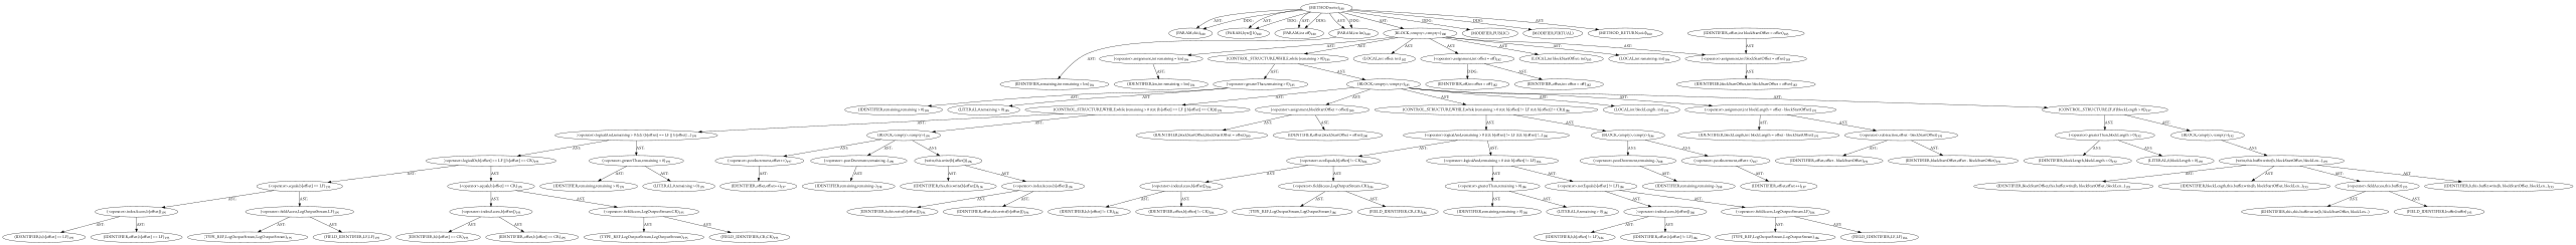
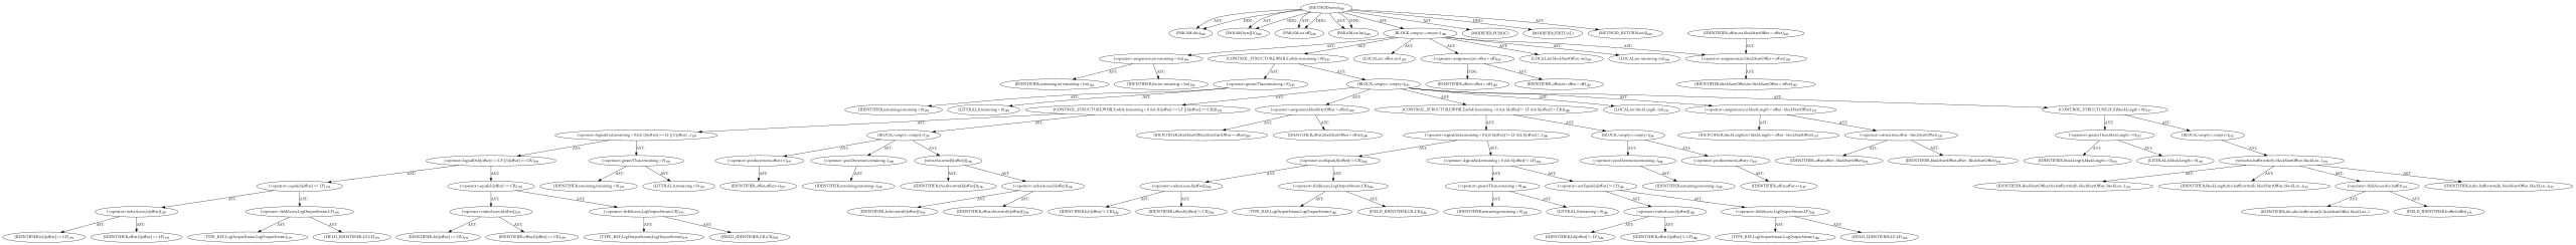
  digraph {
    fontname="EB Garamond"
    node [fontname="EB Garamond"]
    edge [fontname="EB Garamond"]
    n1 [label=<(METHOD,write)<SUB>180</SUB>>]
    n2 [label=<(PARAM,this)<SUB>180</SUB>>]
    n3 [label=<(PARAM,byte[] b)<SUB>180</SUB>>]
    n4 [label=<(PARAM,int off)<SUB>180</SUB>>]
    n5 [label=<(PARAM,int len)<SUB>180</SUB>>]
    n6 [label=<(BLOCK,&lt;empty&gt;,&lt;empty&gt;)<SUB>180</SUB>>]
    n7 [label=<(MODIFIER,PUBLIC)>]
    n8 [label=<(MODIFIER,VIRTUAL)>]
    n9 [label=<(METHOD_RETURN,void)<SUB>180</SUB>>]
    n10 [label=<(LOCAL,int offset: int)<SUB>182</SUB>>]
    n11 [label=<(&lt;operator&gt;.assignment,int offset = off)<SUB>182</SUB>>]
    n12 [label=<(LOCAL,int blockStartOffset: int)<SUB>183</SUB>>]
    n13 [label=<(&lt;operator&gt;.assignment,int blockStartOffset = offset)<SUB>183</SUB>>]
    n14 [label=<(LOCAL,int remaining: int)<SUB>184</SUB>>]
    n15 [label=<(&lt;operator&gt;.assignment,int remaining = len)<SUB>184</SUB>>]
    n16 [label=<(CONTROL_STRUCTURE,WHILE,while (remaining &gt; 0))<SUB>185</SUB>>]
    n17 [label=<(IDENTIFIER,offset,int offset = off)<SUB>182</SUB>>]
    n18 [label=<(IDENTIFIER,off,int offset = off)<SUB>182</SUB>>]
    n19 [label=<(IDENTIFIER,blockStartOffset,int blockStartOffset = offset)<SUB>183</SUB>>]
    n20 [label=<(IDENTIFIER,remaining,int remaining = len)<SUB>184</SUB>>]
    n21 [label=<(IDENTIFIER,len,int remaining = len)<SUB>184</SUB>>]
    n22 [label=<(&lt;operator&gt;.greaterThan,remaining &gt; 0)<SUB>185</SUB>>]
    n23 [label=<(BLOCK,&lt;empty&gt;,&lt;empty&gt;)<SUB>185</SUB>>]
    n24 [label=<(IDENTIFIER,offset,int blockStartOffset = offset)<SUB>183</SUB>>]
    n25 [label=<(IDENTIFIER,remaining,remaining &gt; 0)<SUB>185</SUB>>]
    n26 [label=<(LITERAL,0,remaining &gt; 0)<SUB>185</SUB>>]
    n27 [label=<(CONTROL_STRUCTURE,WHILE,while (remaining &gt; 0 &amp;&amp; b[offset] != LF &amp;&amp; b[offset] != CR))<SUB>186</SUB>>]
    n28 [label=<(LOCAL,int blockLength: int)<SUB>191</SUB>>]
    n29 [label=<(&lt;operator&gt;.assignment,int blockLength = offset - blockStartOffset)<SUB>191</SUB>>]
    n30 [label=<(CONTROL_STRUCTURE,IF,if (blockLength &gt; 0))<SUB>197</SUB>>]
    n31 [label=<(CONTROL_STRUCTURE,WHILE,while (remaining &gt; 0 &amp;&amp; (b[offset] == LF || b[offset] == CR)))<SUB>195</SUB>>]
    n32 [label=<(&lt;operator&gt;.assignment,blockStartOffset = offset)<SUB>200</SUB>>]
    n33 [label=<(&lt;operator&gt;.logicalAnd,remaining &gt; 0 &amp;&amp; b[offset] != LF &amp;&amp; b[offset] !...)<SUB>186</SUB>>]
    n34 [label=<(BLOCK,&lt;empty&gt;,&lt;empty&gt;)<SUB>186</SUB>>]
    n35 [label=<(IDENTIFIER,blockLength,int blockLength = offset - blockStartOffset)<SUB>191</SUB>>]
    n36 [label=<(&lt;operator&gt;.subtraction,offset - blockStartOffset)<SUB>191</SUB>>]
    n37 [label=<(&lt;operator&gt;.greaterThan,blockLength &gt; 0)<SUB>192</SUB>>]
    n38 [label=<(BLOCK,&lt;empty&gt;,&lt;empty&gt;)<SUB>192</SUB>>]
    n39 [label=<(&lt;operator&gt;.logicalAnd,remaining &gt; 0 &amp;&amp; (b[offset] == LF || b[offset] ...)<SUB>195</SUB>>]
    n40 [label=<(BLOCK,&lt;empty&gt;,&lt;empty&gt;)<SUB>195</SUB>>]
    n41 [label=<(IDENTIFIER,blockStartOffset,blockStartOffset = offset)<SUB>200</SUB>>]
    n42 [label=<(IDENTIFIER,offset,blockStartOffset = offset)<SUB>200</SUB>>]
    n43 [label=<(&lt;operator&gt;.logicalAnd,remaining &gt; 0 &amp;&amp; b[offset] != LF)<SUB>186</SUB>>]
    n44 [label=<(&lt;operator&gt;.notEquals,b[offset] != CR)<SUB>186</SUB>>]
    n45 [label=<(&lt;operator&gt;.postIncrement,offset++)<SUB>187</SUB>>]
    n46 [label=<(&lt;operator&gt;.postDecrement,remaining--)<SUB>188</SUB>>]
    n47 [label=<(&lt;operator&gt;.greaterThan,remaining &gt; 0)<SUB>186</SUB>>]
    n48 [label=<(&lt;operator&gt;.notEquals,b[offset] != LF)<SUB>186</SUB>>]
    n49 [label=<(&lt;operator&gt;.indexAccess,b[offset])<SUB>186</SUB>>]
    n50 [label=<(&lt;operator&gt;.fieldAccess,LogOutputStream.CR)<SUB>186</SUB>>]
    n51 [label=<(IDENTIFIER,remaining,remaining &gt; 0)<SUB>186</SUB>>]
    n52 [label=<(LITERAL,0,remaining &gt; 0)<SUB>186</SUB>>]
    n53 [label=<(&lt;operator&gt;.indexAccess,b[offset])<SUB>186</SUB>>]
    n54 [label=<(&lt;operator&gt;.fieldAccess,LogOutputStream.LF)<SUB>186</SUB>>]
    n55 [label=<(IDENTIFIER,b,b[offset] != LF)<SUB>186</SUB>>]
    n56 [label=<(IDENTIFIER,offset,b[offset] != LF)<SUB>186</SUB>>]
    n57 [label=<(TYPE_REF,LogOutputStream,LogOutputStream)<SUB>186</SUB>>]
    n58 [label=<(FIELD_IDENTIFIER,LF,LF)<SUB>186</SUB>>]
    n59 [label=<(IDENTIFIER,b,b[offset] != CR)<SUB>186</SUB>>]
    n60 [label=<(IDENTIFIER,offset,b[offset] != CR)<SUB>186</SUB>>]
    n61 [label=<(TYPE_REF,LogOutputStream,LogOutputStream)<SUB>186</SUB>>]
    n62 [label=<(FIELD_IDENTIFIER,CR,CR)<SUB>186</SUB>>]
    n63 [label=<(IDENTIFIER,offset,offset++)<SUB>187</SUB>>]
    n64 [label=<(IDENTIFIER,remaining,remaining--)<SUB>188</SUB>>]
    n65 [label=<(IDENTIFIER,offset,offset - blockStartOffset)<SUB>191</SUB>>]
    n66 [label=<(IDENTIFIER,blockStartOffset,offset - blockStartOffset)<SUB>191</SUB>>]
    n67 [label=<(IDENTIFIER,blockLength,blockLength &gt; 0)<SUB>192</SUB>>]
    n68 [label=<(LITERAL,0,blockLength &gt; 0)<SUB>192</SUB>>]
    n69 [label=<(write,this.buffer.write(b, blockStartOffset, blockLen...)<SUB>193</SUB>>]
    n70 [label=<(&lt;operator&gt;.fieldAccess,this.buffer)<SUB>193</SUB>>]
    n71 [label=<(IDENTIFIER,b,this.buffer.write(b, blockStartOffset, blockLen...)<SUB>193</SUB>>]
    n72 [label=<(IDENTIFIER,blockStartOffset,this.buffer.write(b, blockStartOffset, blockLen...)<SUB>193</SUB>>]
    n73 [label=<(IDENTIFIER,blockLength,this.buffer.write(b, blockStartOffset, blockLen...)<SUB>193</SUB>>]
    n74 [label=<(IDENTIFIER,this,this.buffer.write(b, blockStartOffset, blockLen...)>]
    n75 [label=<(FIELD_IDENTIFIER,buffer,buffer)<SUB>193</SUB>>]
    n76 [label=<(&lt;operator&gt;.greaterThan,remaining &gt; 0)<SUB>195</SUB>>]
    n77 [label=<(&lt;operator&gt;.logicalOr,b[offset] == LF || b[offset] == CR)<SUB>195</SUB>>]
    n78 [label=<(write,this.write(b[offset]))<SUB>196</SUB>>]
    n79 [label=<(&lt;operator&gt;.postIncrement,offset++)<SUB>197</SUB>>]
    n80 [label=<(&lt;operator&gt;.postDecrement,remaining--)<SUB>198</SUB>>]
    n81 [label=<(IDENTIFIER,remaining,remaining &gt; 0)<SUB>195</SUB>>]
    n82 [label=<(LITERAL,0,remaining &gt; 0)<SUB>195</SUB>>]
    n83 [label=<(&lt;operator&gt;.equals,b[offset] == LF)<SUB>195</SUB>>]
    n84 [label=<(&lt;operator&gt;.equals,b[offset] == CR)<SUB>195</SUB>>]
    n85 [label=<(&lt;operator&gt;.indexAccess,b[offset])<SUB>195</SUB>>]
    n86 [label=<(&lt;operator&gt;.fieldAccess,LogOutputStream.LF)<SUB>195</SUB>>]
    n87 [label=<(&lt;operator&gt;.indexAccess,b[offset])<SUB>195</SUB>>]
    n88 [label=<(&lt;operator&gt;.fieldAccess,LogOutputStream.CR)<SUB>195</SUB>>]
    n89 [label=<(IDENTIFIER,b,b[offset] == LF)<SUB>195</SUB>>]
    n90 [label=<(IDENTIFIER,offset,b[offset] == LF)<SUB>195</SUB>>]
    n91 [label=<(TYPE_REF,LogOutputStream,LogOutputStream)<SUB>195</SUB>>]
    n92 [label=<(FIELD_IDENTIFIER,LF,LF)<SUB>195</SUB>>]
    n93 [label=<(IDENTIFIER,b,b[offset] == CR)<SUB>195</SUB>>]
    n94 [label=<(IDENTIFIER,offset,b[offset] == CR)<SUB>195</SUB>>]
    n95 [label=<(TYPE_REF,LogOutputStream,LogOutputStream)<SUB>195</SUB>>]
    n96 [label=<(FIELD_IDENTIFIER,CR,CR)<SUB>195</SUB>>]
    n97 [label=<(IDENTIFIER,this,this.write(b[offset]))<SUB>196</SUB>>]
    n98 [label=<(&lt;operator&gt;.indexAccess,b[offset])<SUB>196</SUB>>]
    n99 [label=<(IDENTIFIER,offset,offset++)<SUB>197</SUB>>]
    n100 [label=<(IDENTIFIER,remaining,remaining--)<SUB>198</SUB>>]
    n101 [label=<(IDENTIFIER,b,this.write(b[offset]))<SUB>196</SUB>>]
    n102 [label=<(IDENTIFIER,offset,this.write(b[offset]))<SUB>196</SUB>>]
    n1 -> n2 [label="AST: "]
    n1 -> n2 [label="DDG: "]
    n1 -> n3 [label="AST: "]
    n1 -> n3 [label="DDG: "]
    n1 -> n4 [label="AST: "]
    n1 -> n4 [label="DDG: "]
    n1 -> n5 [label="AST: "]
    n1 -> n5 [label="DDG: "]
    n1 -> n6 [label="AST: "]
-   n1 -> n7 [label="DDG: "]
+   n1 -> n7 [label="AST: "]
    n1 -> n8 [label="DDG: "]
    n1 -> n9 [label="AST: "]
    n6 -> n10 [label="AST: "]
    n6 -> n11 [label="AST: "]
    n6 -> n12 [label="AST: "]
    n6 -> n13 [label="AST: "]
    n6 -> n14 [label="AST: "]
    n6 -> n15 [label="AST: "]
    n6 -> n16 [label="AST: "]
    n11 -> n17 [label="AST: "]
    n11 -> n18 [label="DDG: "]
    n13 -> n19 [label="AST: "]
-   n5 -> n20 [label="AST: "]
+   n15 -> n20 [label="AST: "]
    n15 -> n21 [label="AST: "]
    n16 -> n22 [label="AST: "]
    n16 -> n23 [label="AST: "]
    n22 -> n25 [label="AST: "]
    n22 -> n26 [label="AST: "]
    n23 -> n27 [label="AST: "]
    n23 -> n28 [label="AST: "]
    n23 -> n29 [label="AST: "]
    n23 -> n30 [label="AST: "]
    n23 -> n31 [label="AST: "]
    n23 -> n32 [label="AST: "]
    n24 -> n13 [label="AST: "]
    n27 -> n33 [label="AST: "]
    n27 -> n34 [label="AST: "]
    n29 -> n35 [label="AST: "]
    n29 -> n36 [label="AST: "]
    n30 -> n37 [label="AST: "]
    n30 -> n38 [label="AST: "]
    n31 -> n39 [label="AST: "]
    n31 -> n40 [label="AST: "]
    n32 -> n41 [label="AST: "]
    n32 -> n42 [label="AST: "]
    n33 -> n43 [label="AST: "]
    n33 -> n44 [label="AST: "]
    n34 -> n45 [label="AST: "]
    n34 -> n46 [label="AST: "]
    n36 -> n65 [label="AST: "]
    n36 -> n66 [label="AST: "]
    n37 -> n67 [label="AST: "]
    n37 -> n68 [label="AST: "]
    n38 -> n69 [label="AST: "]
    n39 -> n76 [label="AST: "]
    n39 -> n77 [label="AST: "]
    n40 -> n78 [label="AST: "]
    n40 -> n79 [label="AST: "]
    n40 -> n80 [label="AST: "]
    n43 -> n47 [label="AST: "]
    n43 -> n48 [label="AST: "]
    n44 -> n49 [label="AST: "]
    n44 -> n50 [label="AST: "]
    n45 -> n63 [label="AST: "]
    n46 -> n64 [label="AST: "]
    n47 -> n51 [label="AST: "]
    n47 -> n52 [label="AST: "]
    n48 -> n53 [label="AST: "]
    n48 -> n54 [label="AST: "]
    n49 -> n59 [label="AST: "]
    n49 -> n60 [label="AST: "]
    n50 -> n61 [label="AST: "]
    n50 -> n62 [label="AST: "]
    n53 -> n55 [label="AST: "]
    n53 -> n56 [label="AST: "]
    n54 -> n57 [label="AST: "]
    n54 -> n58 [label="AST: "]
    n69 -> n70 [label="AST: "]
    n69 -> n71 [label="AST: "]
    n69 -> n72 [label="AST: "]
    n69 -> n73 [label="AST: "]
    n70 -> n74 [label="AST: "]
    n70 -> n75 [label="AST: "]
    n76 -> n81 [label="AST: "]
    n76 -> n82 [label="AST: "]
    n77 -> n83 [label="AST: "]
    n77 -> n84 [label="AST: "]
    n78 -> n97 [label="AST: "]
    n78 -> n98 [label="AST: "]
    n79 -> n99 [label="AST: "]
    n80 -> n100 [label="AST: "]
    n83 -> n85 [label="AST: "]
    n83 -> n86 [label="AST: "]
    n84 -> n87 [label="AST: "]
    n84 -> n88 [label="AST: "]
    n85 -> n89 [label="AST: "]
    n85 -> n90 [label="AST: "]
    n86 -> n91 [label="AST: "]
    n86 -> n92 [label="AST: "]
    n87 -> n93 [label="AST: "]
    n87 -> n94 [label="AST: "]
    n88 -> n95 [label="AST: "]
    n88 -> n96 [label="AST: "]
    n98 -> n101 [label="AST: "]
    n98 -> n102 [label="AST: "]
  }
